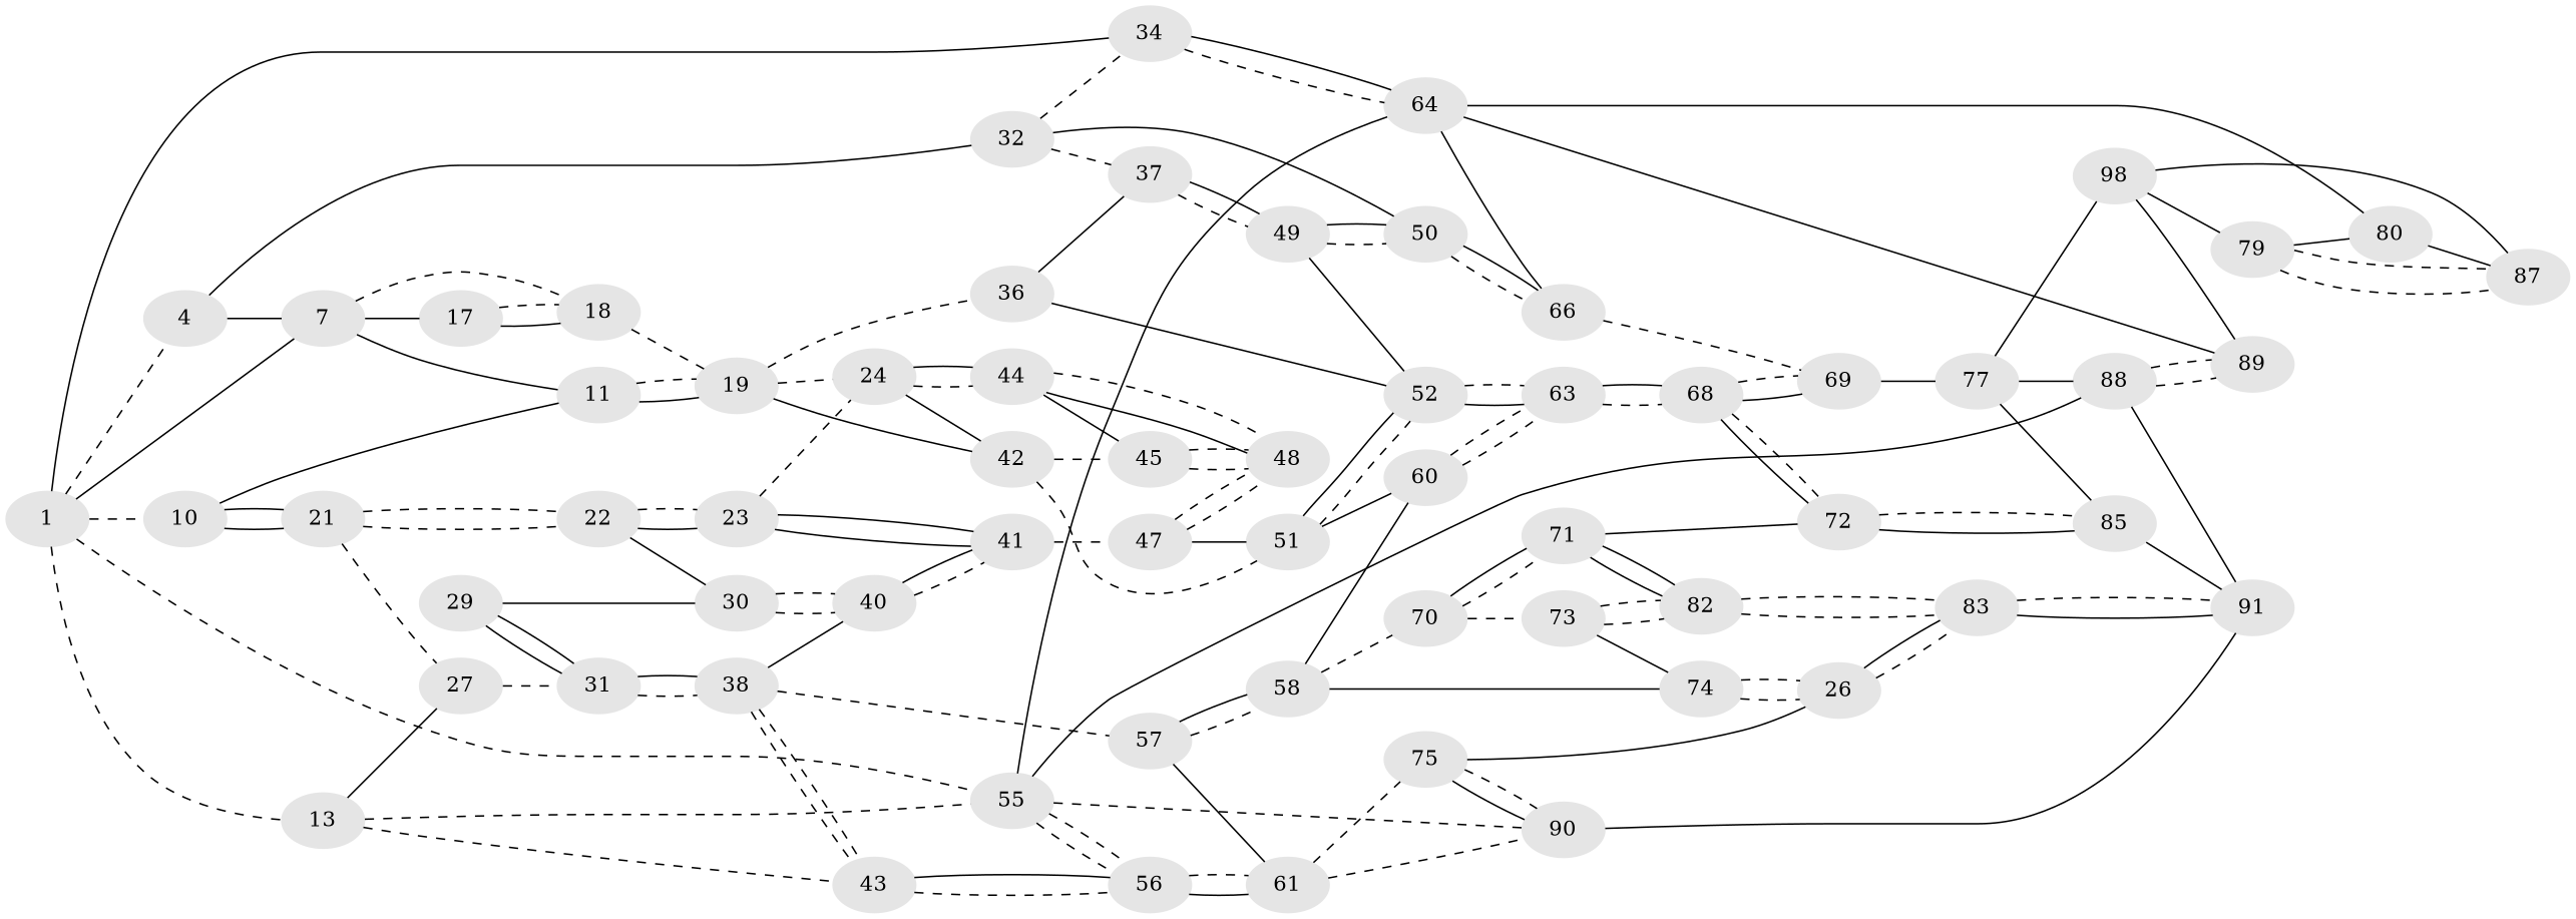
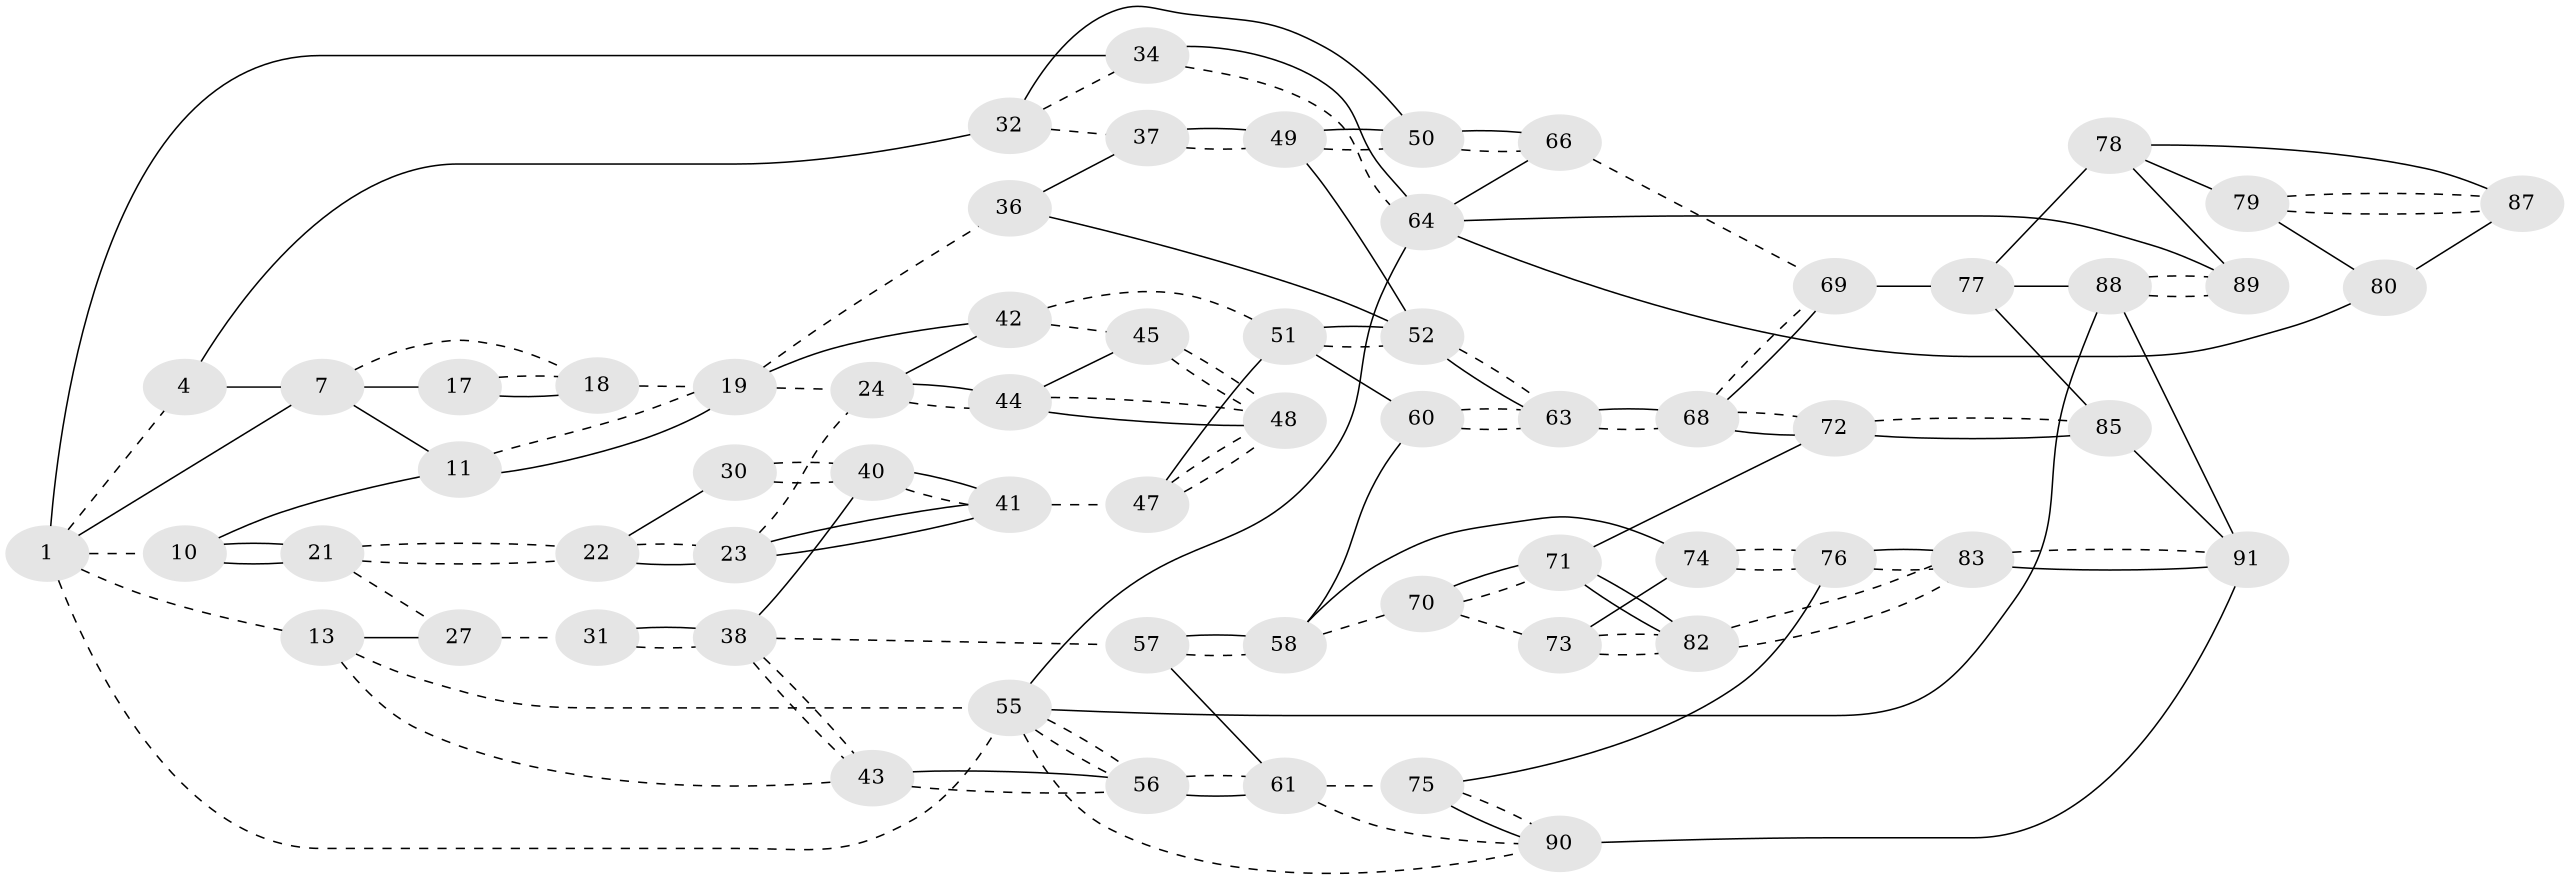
  graph {
    rankdir=LR
    node [color=gray90 style=filled]
    edge [style=solid]
    1 [super="+2+6"]
    4 [super="+16"]
    7 [super="+8+12"]
    10
    13 [super="+26"]
    34
    55 [super="+65"]
    32 [super="+33"]
    11
    17
    18
    21 [super="+28"]
    27
    43
    64 [super="+67"]
    56
    88 [super="+94"]
    90 [super="+93"]
    37
    50
    19 [super="+20"]
    22
    24 [super="+25"]
    36
    42 [super="+46"]
    31
    44
    52 [super="+53"]
    45
    51 [super="+54"]
    23
    30
-   29
    41
    40
    47
    48
    38 [super="+39"]
    57
    49
    66
    80
    89
    63
    61 [super="+62"]
    58 [super="+59"]
    60
    69
    68
    91 [super="+92"]
    75
    70
    74
    71
    73
-   76 [label=26]
+   76
    72
    87
    77 [super="+84"]
    85
-   78 [super="+86" label=98]
+   78 [super="+86"]
    82
    83
    79
    1 -- 4 [style=dashed]
    1 -- 7
    1 -- 10 [style=dashed]
    1 -- 13 [style=dashed weight=2]
    1 -- 34
    1 -- 55 [style=dashed]
    4 -- 7
    4 -- 32
    7 -- 11
    7 -- 17 [weight=2]
    7 -- 18 [style=dashed]
    10 -- 11
    10 -- 21
    10 -- 21
    13 -- 55 [style=dashed]
    13 -- 27
    13 -- 43 [style=dashed]
    34 -- 64 [style=dashed]
    34 -- 64
    55 -- 64
    55 -- 56 [style=dashed]
    55 -- 56 [style=dashed]
    55 -- 88
    55 -- 90 [style=dashed]
    32 -- 34 [style=dashed]
    32 -- 37 [style=dashed]
    32 -- 50
    11 -- 19
    11 -- 19 [style=dashed]
    17 -- 18
    17 -- 18 [style=dashed]
    18 -- 19 [style=dashed]
    21 -- 27 [style=dashed]
    21 -- 22 [style=dashed]
    21 -- 22 [style=dashed]
    27 -- 31 [style=dashed]
    43 -- 56 [style=dashed]
    43 -- 56
    64 -- 66
    64 -- 80
    64 -- 89
    56 -- 61
    56 -- 61 [style=dashed]
    88 -- 89 [style=dashed]
    88 -- 89 [style=dashed]
    88 -- 91
    90 -- 91
    37 -- 49 [style=dashed]
    37 -- 49
    50 -- 66 [style=dashed]
    50 -- 66
    19 -- 24 [style=dashed]
    19 -- 36 [style=dashed]
    19 -- 42
    22 -- 23
    22 -- 23 [style=dashed]
    22 -- 30
    24 -- 42
    24 -- 44 [style=dashed]
    24 -- 44
    36 -- 37
    36 -- 52
    42 -- 45 [style=dashed]
    42 -- 51 [style=dashed]
    31 -- 38 [style=dashed]
    31 -- 38
    44 -- 45
    44 -- 48
    44 -- 48 [style=dashed]
    52 -- 63
    52 -- 63 [style=dashed]
    45 -- 48 [style=dashed]
    45 -- 48 [style=dashed]
    51 -- 52 [style=dashed]
    51 -- 52
    51 -- 60
    23 -- 24 [style=dashed]
    23 -- 41
    23 -- 41
    30 -- 40 [style=dashed]
    30 -- 40 [style=dashed]
-   29 -- 31
-   29 -- 31
-   29 -- 30
    41 -- 47 [style=dashed]
    40 -- 41 [style=dashed]
    40 -- 41
    47 -- 51
    47 -- 48 [style=dashed]
    47 -- 48 [style=dashed]
    38 -- 43 [style=dashed]
    38 -- 43 [style=dashed]
    38 -- 40
    38 -- 57 [style=dashed]
    57 -- 61
    57 -- 58 [style=dashed]
    57 -- 58
    49 -- 50 [style=dashed]
    49 -- 50
    49 -- 52
    66 -- 69 [style=dashed]
    80 -- 87
    63 -- 68 [style=dashed]
    63 -- 68
    61 -- 90 [style=dashed]
    61 -- 75 [style=dashed]
    58 -- 60
    58 -- 70 [style=dashed]
    58 -- 74
    60 -- 63 [style=dashed]
    60 -- 63 [style=dashed]
    69 -- 77
    68 -- 69
    68 -- 69 [style=dashed]
    68 -- 72
    68 -- 72 [style=dashed]
    75 -- 90
    75 -- 90 [style=dashed]
    75 -- 76
    70 -- 71 [style=dashed]
    70 -- 71
    70 -- 73 [style=dashed]
    74 -- 76 [style=dashed]
    74 -- 76 [style=dashed]
    71 -- 72
    71 -- 82
    71 -- 82
    73 -- 74
    73 -- 82 [style=dashed]
    73 -- 82 [style=dashed]
    76 -- 83 [style=dashed]
    76 -- 83
    72 -- 85
    72 -- 85 [style=dashed]
    77 -- 88
    77 -- 85
    77 -- 78
    85 -- 91
    78 -- 89
    78 -- 87
    78 -- 79
    82 -- 83 [style=dashed]
    82 -- 83 [style=dashed]
    83 -- 91
    83 -- 91 [style=dashed]
    79 -- 80
    79 -- 87 [style=dashed]
    79 -- 87 [style=dashed]
  }
